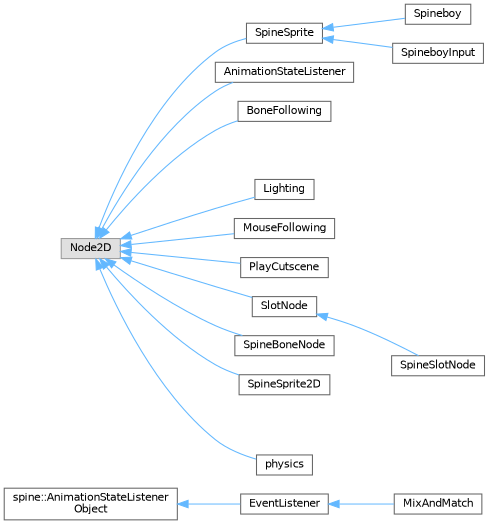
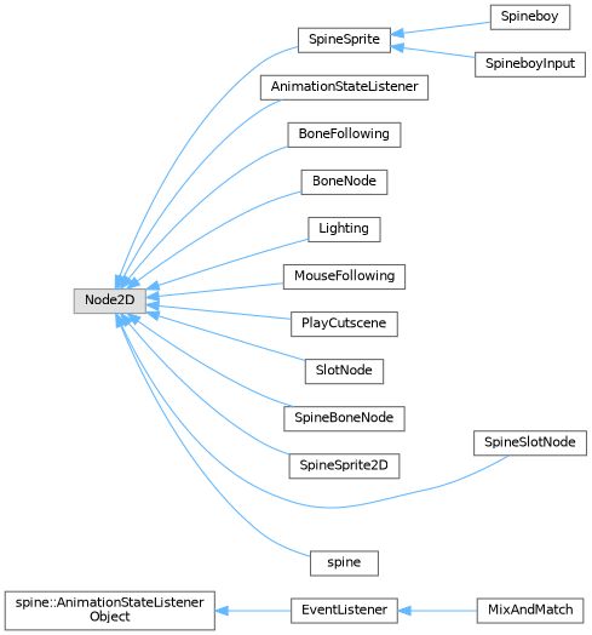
  digraph {
    rankdir=LR
    node [color=grey40 fillcolor=white fontname=Helvetica fontsize=10 shape=box style=filled]
    edge [color=steelblue1 dir=back fontname=Helvetica fontsize=10 labelfontname=Helvetica labelfontsize=10 style=solid]
    n1 [height=0.2 label="spine::AnimationStateListener\lObject" width=0.4]
    n2 [height=0.2 label=EventListener width=0.4]
    n3 [height=0.2 label=MixAndMatch width=0.4]
    n4 [height=0.2 label=SpineSprite width=0.4]
    n5 [height=0.2 label=Spineboy width=0.4]
    n6 [height=0.2 label=SpineboyInput width=0.4]
    n7 [color=grey60 fillcolor="#E0E0E0" height=0.2 label=Node2D width=0.4]
    n8 [height=0.2 label=AnimationStateListener width=0.4]
    n9 [height=0.2 label=BoneFollowing width=0.4]
+   n10 [height=0.2 label=BoneNode width=0.4]
    n11 [height=0.2 label=Lighting width=0.4]
    n12 [height=0.2 label=MouseFollowing width=0.4]
    n13 [height=0.2 label=PlayCutscene width=0.4]
    n14 [height=0.2 label=SlotNode width=0.4]
    n15 [height=0.2 label=SpineBoneNode width=0.4]
    n16 [height=0.2 label=SpineSprite2D width=0.4]
    n17 [height=0.2 label=SpineSlotNode width=0.4]
-   n18 [height=0.2 label=physics width=0.4]
+   n18 [height=0.2 label=spine width=0.4]
    n1 -> n2
    n2 -> n3
    n4 -> n5
    n4 -> n6
    n7 -> n4
    n7 -> n8
    n7 -> n9
+   n7 -> n10
    n7 -> n11
    n7 -> n12
    n7 -> n13
    n7 -> n14
    n7 -> n15
    n7 -> n16
-   n14 -> n17
+   n7 -> n17
    n7 -> n18
  }
